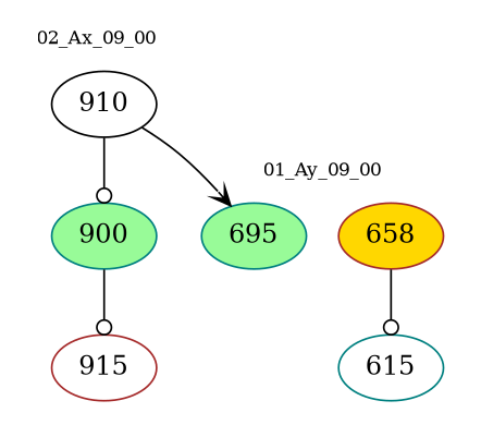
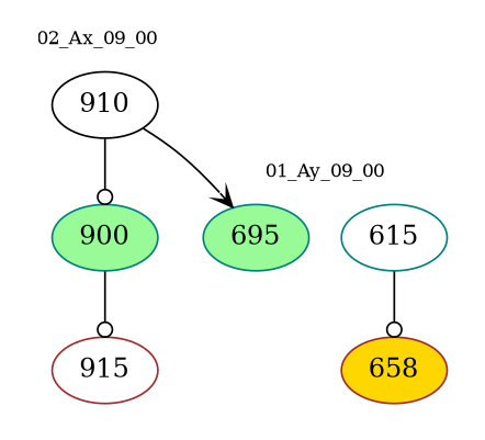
  digraph {
    node [color=teal fillcolor=white style=filled]
    edge [arrowhead=odot color=black]
    n1 [color=black label=910]
    n2 [fillcolor=palegreen label=900]
    n3 [color=brown label=915]
    n4 [color=brown fillcolor=gold label=658]
    n5 [label=615]
    n6 [fillcolor=palegreen label=695]
    subgraph cluster_1 {
      color=white
      fontsize=10
      label="02_Ax_09_00"
      n1
      n2
      n3
    }
    subgraph cluster_2 {
      color=white
      fontsize=10
      label="01_Ay_09_00"
      n4
      n5
      n6
    }
    n1 -> n2
    n1 -> n6 [arrowhead=vee]
    n2 -> n3
-   n4 -> n5
+   n5 -> n4
  }
